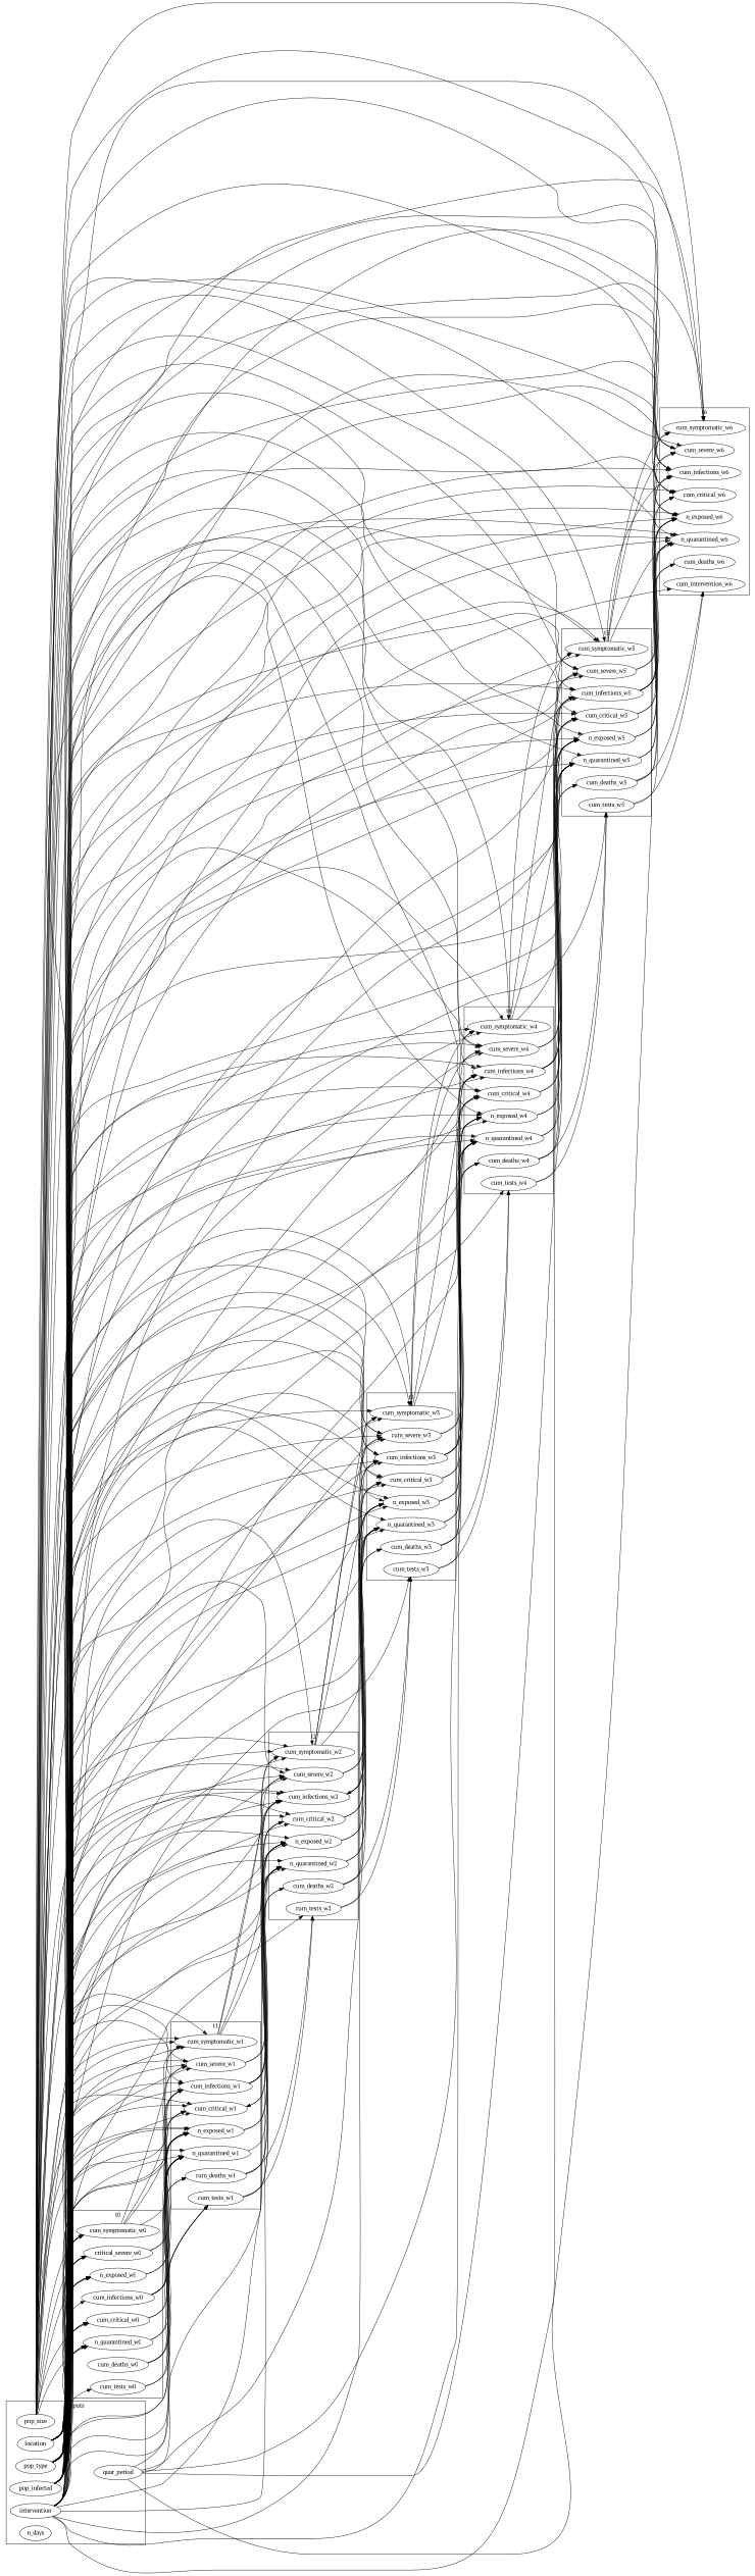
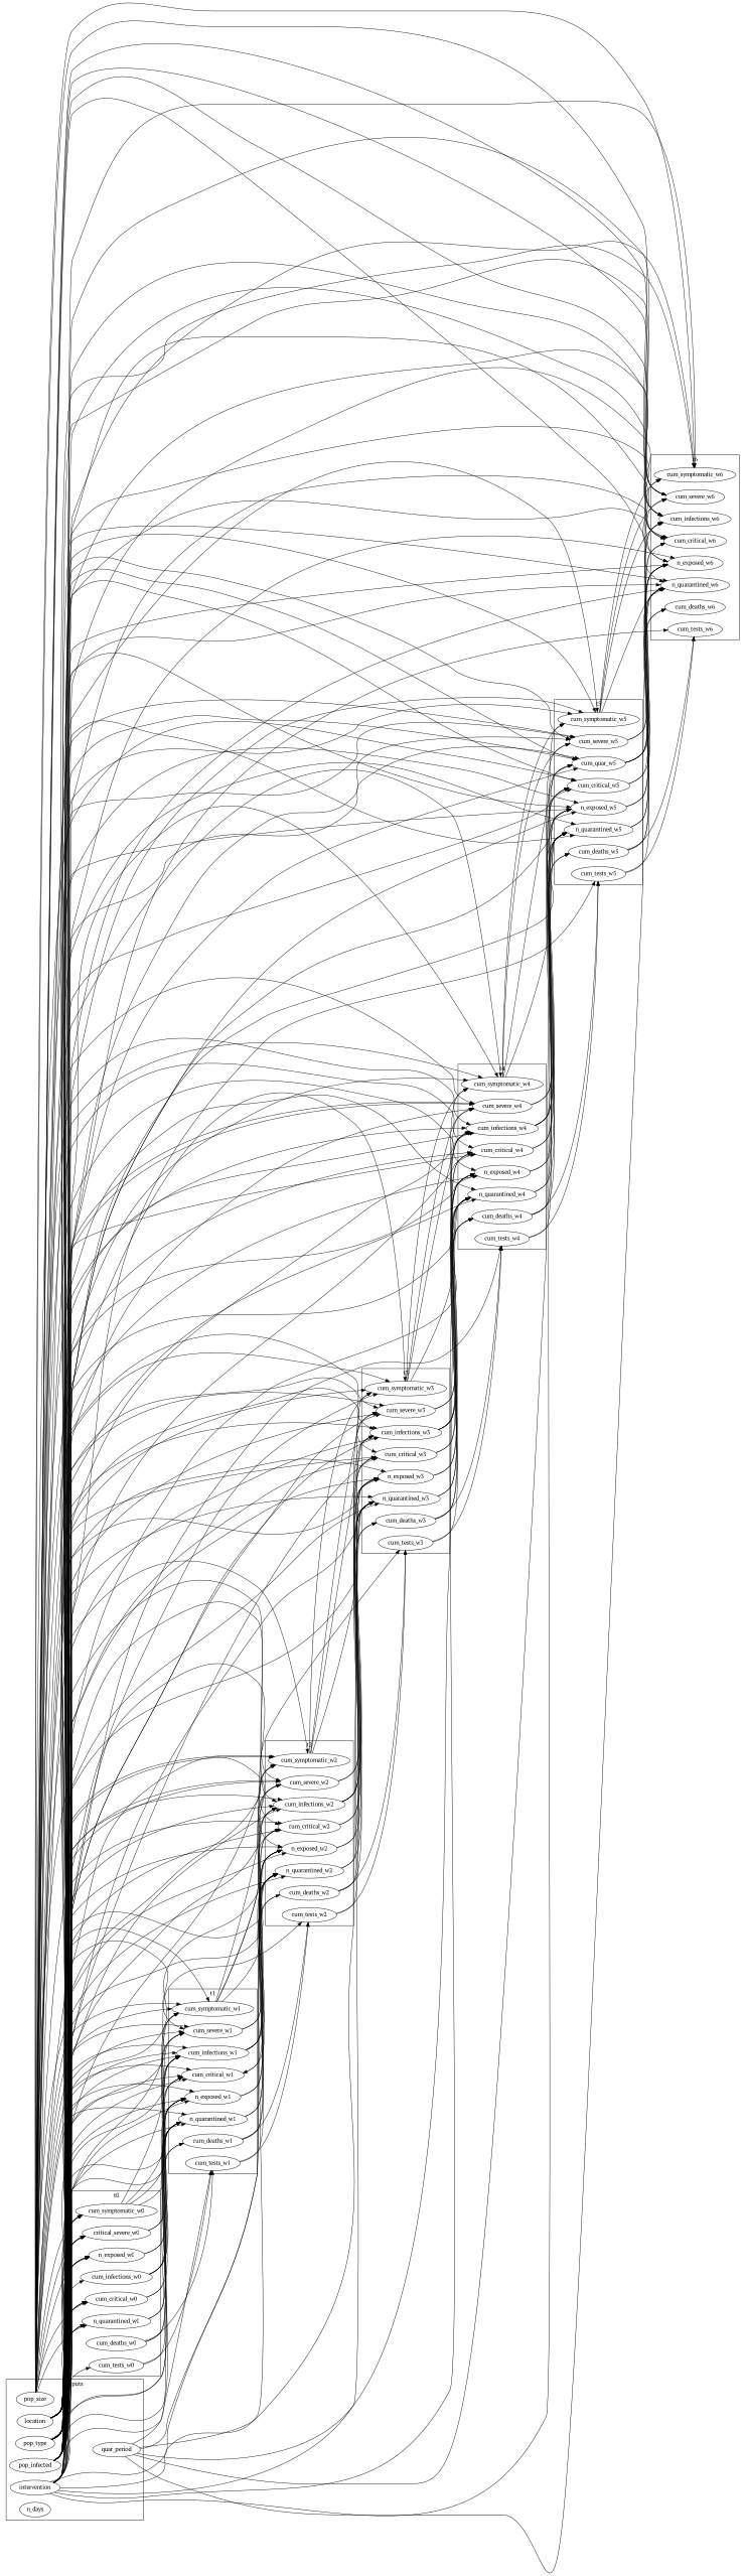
  digraph {
    fontname="PT Serif"
    newrank=True
    rankdir=LR
    node [fontname="PT Serif"]
    edge [fontname="PT Serif"]
    quar_period
    intervention
    pop_type
    pop_size
    location
    pop_infected
    n_days
    n_quarantined_w0
    n_exposed_w0
    cum_infections_w0
    cum_symptomatic_w0
    n12 [label=critical_severe_w0]
    cum_critical_w0
    cum_deaths_w0
    cum_tests_w0
    n_quarantined_w1
    n_exposed_w1
    cum_infections_w1
    cum_symptomatic_w1
    cum_severe_w1
    cum_critical_w1
    cum_deaths_w1
    cum_tests_w1
    n_quarantined_w2
    n_exposed_w2
    cum_infections_w2
    cum_symptomatic_w2
    cum_severe_w2
    cum_critical_w2
    cum_deaths_w2
    cum_tests_w2
    n_quarantined_w4
    n_exposed_w4
    cum_infections_w4
    cum_symptomatic_w4
    cum_severe_w4
    cum_critical_w4
    cum_deaths_w4
    cum_tests_w4
    n_quarantined_w3
    n_exposed_w3
    cum_infections_w3
    cum_symptomatic_w3
    cum_severe_w3
    cum_critical_w3
    cum_deaths_w3
    cum_tests_w3
    n_quarantined_w6
    n_exposed_w6
    cum_infections_w6
    cum_symptomatic_w6
    cum_severe_w6
    cum_critical_w6
    cum_deaths_w6
-   cum_tests_w6 [label=cum_intervention_w6]
+   cum_tests_w6
    n_quarantined_w5
    n_exposed_w5
-   cum_infections_w5
+   cum_infections_w5 [label=cum_quar_w5]
    cum_symptomatic_w5
    cum_severe_w5
    cum_critical_w5
    cum_deaths_w5
    cum_tests_w5
    subgraph cluster_1 {
      label=inputs
      quar_period
      intervention
      pop_type
      pop_size
      location
      pop_infected
      n_days
    }
    subgraph cluster_2 {
      label=t0
      n_quarantined_w0
      n_exposed_w0
      cum_infections_w0
      cum_symptomatic_w0
      n12
      cum_critical_w0
      cum_deaths_w0
      cum_tests_w0
    }
    subgraph cluster_3 {
      label=t1
      rank=same
      n_quarantined_w1
      n_exposed_w1
      cum_infections_w1
      cum_symptomatic_w1
      cum_severe_w1
      cum_critical_w1
      cum_deaths_w1
      cum_tests_w1
    }
    subgraph cluster_4 {
      label=t2
      rank=same
      n_quarantined_w2
      n_exposed_w2
      cum_infections_w2
      cum_symptomatic_w2
      cum_severe_w2
      cum_critical_w2
      cum_deaths_w2
      cum_tests_w2
    }
    subgraph cluster_5 {
      label=t4
      rank=same
      n_quarantined_w4
      n_exposed_w4
      cum_infections_w4
      cum_symptomatic_w4
      cum_severe_w4
      cum_critical_w4
      cum_deaths_w4
      cum_tests_w4
    }
    subgraph cluster_6 {
      label=t3
      rank=same
      n_quarantined_w3
      n_exposed_w3
      cum_infections_w3
      cum_symptomatic_w3
      cum_severe_w3
      cum_critical_w3
      cum_deaths_w3
      cum_tests_w3
    }
    subgraph cluster_7 {
      label=t6
      rank=same
      n_quarantined_w6
      n_exposed_w6
      cum_infections_w6
      cum_symptomatic_w6
      cum_severe_w6
      cum_critical_w6
      cum_deaths_w6
      cum_tests_w6
    }
    subgraph cluster_8 {
      label=t5
      rank=same
      n_quarantined_w5
      n_exposed_w5
      cum_infections_w5
      cum_symptomatic_w5
      cum_severe_w5
      cum_critical_w5
      cum_deaths_w5
      cum_tests_w5
    }
    quar_period -> n_quarantined_w1
    quar_period -> n_quarantined_w2
    quar_period -> n_quarantined_w4
    quar_period -> n_quarantined_w3
    quar_period -> n_quarantined_w6
    quar_period -> n_quarantined_w5
    intervention -> n_quarantined_w0
    intervention -> n_exposed_w0
    intervention -> cum_tests_w0
    intervention -> n_quarantined_w1
    intervention -> n_exposed_w1
    intervention -> cum_tests_w1
    intervention -> n_quarantined_w2
    intervention -> n_exposed_w2
    intervention -> cum_tests_w2
    intervention -> n_quarantined_w4
    intervention -> cum_deaths_w4
    intervention -> cum_tests_w4
    intervention -> n_quarantined_w3
    intervention -> n_exposed_w3
    intervention -> cum_tests_w3
    intervention -> n_quarantined_w6
    intervention -> n_exposed_w6
    intervention -> cum_tests_w6
    intervention -> n_quarantined_w5
    intervention -> n_exposed_w5
    intervention -> cum_tests_w5
    pop_type -> n_quarantined_w0
    pop_type -> n_exposed_w0
    pop_type -> cum_symptomatic_w0
    pop_type -> n12
    pop_type -> cum_critical_w0
    pop_type -> n_quarantined_w1
    pop_type -> n_exposed_w1
    pop_type -> cum_infections_w1
    pop_type -> cum_symptomatic_w1
    pop_type -> cum_severe_w1
    pop_type -> cum_critical_w1
    pop_type -> n_quarantined_w2
    pop_type -> n_exposed_w2
    pop_type -> cum_infections_w2
    pop_type -> cum_symptomatic_w2
    pop_type -> cum_severe_w2
    pop_type -> cum_critical_w2
    pop_type -> n_quarantined_w4
    pop_type -> n_exposed_w4
    pop_type -> cum_infections_w4
    pop_type -> cum_symptomatic_w4
    pop_type -> cum_severe_w4
    pop_type -> cum_critical_w4
    pop_type -> n_quarantined_w3
    pop_type -> n_exposed_w3
    pop_type -> cum_infections_w3
    pop_type -> cum_symptomatic_w3
    pop_type -> cum_severe_w3
    pop_type -> cum_critical_w3
    pop_type -> n_quarantined_w6
    pop_type -> n_exposed_w6
    pop_type -> cum_infections_w6
    pop_type -> cum_symptomatic_w6
    pop_type -> cum_severe_w6
    pop_type -> cum_critical_w6
    pop_type -> n_quarantined_w5
    pop_type -> n_exposed_w5
    pop_type -> cum_infections_w5
    pop_type -> cum_symptomatic_w5
    pop_type -> cum_severe_w5
    pop_type -> cum_critical_w5
    pop_size -> n_quarantined_w0
    pop_size -> n_exposed_w0
    pop_size -> cum_symptomatic_w0
    pop_size -> n12
    pop_size -> cum_critical_w0
    pop_size -> n_quarantined_w1
    pop_size -> n_exposed_w1
    pop_size -> cum_infections_w1
    pop_size -> cum_symptomatic_w1
    pop_size -> cum_severe_w1
    pop_size -> cum_critical_w1
    pop_size -> n_quarantined_w2
    pop_size -> n_exposed_w2
    pop_size -> cum_infections_w2
    pop_size -> cum_symptomatic_w2
    pop_size -> cum_severe_w2
    pop_size -> cum_critical_w2
    pop_size -> n_quarantined_w4
    pop_size -> n_exposed_w4
    pop_size -> cum_infections_w4
    pop_size -> cum_symptomatic_w4
    pop_size -> cum_severe_w4
    pop_size -> cum_critical_w4
    pop_size -> n_quarantined_w3
    pop_size -> n_exposed_w3
    pop_size -> cum_infections_w3
    pop_size -> cum_symptomatic_w3
    pop_size -> cum_severe_w3
    pop_size -> cum_critical_w3
    pop_size -> n_quarantined_w6
    pop_size -> n_exposed_w6
    pop_size -> cum_infections_w6
    pop_size -> cum_symptomatic_w6
    pop_size -> cum_severe_w6
    pop_size -> cum_critical_w6
    pop_size -> n_quarantined_w5
    pop_size -> n_exposed_w5
    pop_size -> cum_infections_w5
    pop_size -> cum_symptomatic_w5
    pop_size -> cum_severe_w5
    pop_size -> cum_critical_w5
    location -> n_quarantined_w0
    location -> n_exposed_w0
    location -> cum_symptomatic_w0
    location -> n12
    location -> cum_critical_w0
    location -> n_quarantined_w1
    location -> n_exposed_w1
    location -> cum_infections_w1
    location -> cum_symptomatic_w1
    location -> cum_severe_w1
    location -> cum_critical_w1
    location -> n_quarantined_w2
    location -> n_exposed_w2
    location -> cum_infections_w2
    location -> cum_symptomatic_w2
    location -> cum_severe_w2
    location -> cum_critical_w2
    location -> n_quarantined_w4
    location -> n_exposed_w4
    location -> cum_infections_w4
    location -> cum_symptomatic_w4
    location -> cum_severe_w4
    location -> cum_critical_w4
    location -> n_quarantined_w3
    location -> n_exposed_w3
    location -> cum_infections_w3
    location -> cum_symptomatic_w3
    location -> cum_severe_w3
    location -> cum_critical_w3
    location -> n_quarantined_w6
    location -> n_exposed_w6
    location -> cum_infections_w6
    location -> cum_symptomatic_w6
    location -> cum_severe_w6
    location -> cum_critical_w6
    location -> n_quarantined_w5
    location -> n_exposed_w5
    location -> cum_infections_w5
    location -> cum_symptomatic_w5
    location -> cum_severe_w5
    location -> cum_critical_w5
    pop_infected -> cum_infections_w0
    pop_infected -> cum_symptomatic_w0
    pop_infected -> n12
    pop_infected -> cum_critical_w0
    pop_infected -> cum_infections_w1
    pop_infected -> cum_symptomatic_w1
    pop_infected -> cum_severe_w1
    pop_infected -> cum_critical_w1
    pop_infected -> cum_infections_w2
    pop_infected -> cum_symptomatic_w2
    pop_infected -> cum_severe_w2
    pop_infected -> cum_critical_w2
    pop_infected -> cum_infections_w4
    pop_infected -> cum_symptomatic_w4
    pop_infected -> cum_severe_w4
    pop_infected -> cum_critical_w4
    pop_infected -> cum_infections_w3
    pop_infected -> cum_symptomatic_w3
    pop_infected -> cum_severe_w3
    pop_infected -> cum_critical_w3
    pop_infected -> cum_infections_w6
    pop_infected -> cum_symptomatic_w6
    pop_infected -> cum_severe_w6
    pop_infected -> cum_critical_w6
    pop_infected -> cum_infections_w5
    pop_infected -> cum_symptomatic_w5
    pop_infected -> cum_severe_w5
    pop_infected -> cum_critical_w5
    n_quarantined_w0 -> n_quarantined_w1
    n_quarantined_w0 -> n_exposed_w1
    n_exposed_w0 -> n_exposed_w1
    n_exposed_w0 -> cum_infections_w1
    cum_infections_w0 -> n_quarantined_w1
    cum_infections_w0 -> n_exposed_w1
    cum_infections_w0 -> cum_infections_w1
    cum_infections_w0 -> cum_symptomatic_w1
    cum_symptomatic_w0 -> n_quarantined_w1
    cum_symptomatic_w0 -> cum_infections_w1
    cum_symptomatic_w0 -> cum_symptomatic_w1
    cum_symptomatic_w0 -> cum_severe_w1
    n12 -> cum_severe_w1
    n12 -> cum_critical_w1
    cum_critical_w0 -> cum_critical_w1
    cum_critical_w0 -> cum_deaths_w1
    cum_deaths_w0 -> n_exposed_w1
    cum_deaths_w0 -> cum_deaths_w1
    cum_deaths_w0 -> cum_tests_w1
    cum_tests_w0 -> n_quarantined_w1
    cum_tests_w0 -> cum_tests_w1
    n_quarantined_w1 -> n_quarantined_w2
-   cum_tests_w1 -> n_exposed_w2
+   n_quarantined_w1 -> n_exposed_w2
    n_exposed_w1 -> n_exposed_w2
    n_exposed_w1 -> cum_infections_w2
    cum_infections_w1 -> n_quarantined_w2
    cum_infections_w1 -> n_exposed_w2
    cum_infections_w1 -> cum_infections_w2
    cum_infections_w1 -> cum_symptomatic_w2
    cum_symptomatic_w1 -> n_quarantined_w2
    cum_symptomatic_w1 -> cum_infections_w2
    cum_symptomatic_w1 -> cum_symptomatic_w2
    cum_symptomatic_w1 -> cum_severe_w2
    cum_severe_w1 -> cum_severe_w2
    cum_severe_w1 -> cum_critical_w2
    cum_critical_w1 -> cum_critical_w2
    cum_deaths_w1 -> n_exposed_w2
    cum_deaths_w1 -> cum_deaths_w2
    cum_deaths_w1 -> cum_tests_w2
    cum_tests_w1 -> n_quarantined_w2
    cum_tests_w1 -> cum_tests_w2
    n_quarantined_w2 -> n_quarantined_w3
    n_quarantined_w2 -> n_exposed_w3
    n_exposed_w2 -> n_exposed_w3
    n_exposed_w2 -> cum_infections_w3
-   n_quarantined_w3 -> cum_infections_w2
+   cum_infections_w2 -> n_quarantined_w3
    cum_infections_w2 -> n_exposed_w3
    cum_infections_w2 -> cum_infections_w3
    cum_infections_w2 -> cum_symptomatic_w3
    cum_symptomatic_w2 -> n_quarantined_w3
    cum_symptomatic_w2 -> cum_infections_w3
    cum_symptomatic_w2 -> cum_symptomatic_w3
    cum_symptomatic_w2 -> cum_severe_w3
    cum_severe_w2 -> cum_severe_w3
    cum_severe_w2 -> cum_critical_w3
    cum_critical_w2 -> cum_critical_w3
    cum_critical_w2 -> cum_deaths_w3
    cum_deaths_w2 -> cum_critical_w1
    cum_deaths_w2 -> n_exposed_w3
    cum_deaths_w2 -> cum_deaths_w3
    cum_deaths_w2 -> cum_tests_w3
    cum_tests_w2 -> n_quarantined_w3
    cum_tests_w2 -> cum_tests_w3
    n_quarantined_w4 -> n_quarantined_w5
    n_quarantined_w4 -> n_exposed_w5
    n_exposed_w4 -> n_exposed_w5
    n_exposed_w4 -> cum_infections_w5
    cum_infections_w4 -> n_quarantined_w5
    cum_infections_w4 -> n_exposed_w5
    cum_infections_w4 -> cum_infections_w5
    cum_infections_w4 -> cum_symptomatic_w5
    cum_symptomatic_w4 -> n_quarantined_w5
    cum_symptomatic_w4 -> cum_infections_w5
    cum_symptomatic_w4 -> cum_symptomatic_w5
    cum_symptomatic_w4 -> cum_severe_w5
    cum_severe_w4 -> cum_severe_w5
    cum_severe_w4 -> cum_critical_w5
    cum_critical_w4 -> cum_critical_w5
    cum_critical_w4 -> cum_deaths_w5
    cum_deaths_w4 -> n_exposed_w5
    cum_deaths_w4 -> cum_deaths_w5
    cum_deaths_w4 -> cum_tests_w5
    cum_tests_w4 -> n_quarantined_w5
    cum_tests_w4 -> cum_tests_w5
    n_quarantined_w3 -> n_quarantined_w4
    n_quarantined_w3 -> n_exposed_w4
    n_exposed_w3 -> n_exposed_w4
    n_exposed_w3 -> cum_infections_w4
    cum_infections_w3 -> n_quarantined_w4
    cum_infections_w3 -> n_exposed_w4
    cum_infections_w3 -> cum_infections_w4
    cum_infections_w3 -> cum_symptomatic_w4
    cum_symptomatic_w3 -> n_quarantined_w4
    cum_symptomatic_w3 -> cum_infections_w4
    cum_symptomatic_w3 -> cum_symptomatic_w4
    cum_symptomatic_w3 -> cum_severe_w4
    cum_severe_w3 -> cum_severe_w4
    cum_severe_w3 -> cum_critical_w4
    cum_critical_w3 -> cum_critical_w4
    cum_critical_w3 -> cum_deaths_w4
    cum_deaths_w3 -> n_exposed_w4
    cum_deaths_w3 -> cum_deaths_w4
    cum_deaths_w3 -> cum_tests_w4
    cum_tests_w3 -> n_quarantined_w4
    cum_tests_w3 -> cum_tests_w4
    n_quarantined_w5 -> n_quarantined_w6
    n_quarantined_w5 -> n_exposed_w6
    n_exposed_w5 -> n_exposed_w6
    n_exposed_w5 -> cum_infections_w6
    cum_infections_w5 -> n_quarantined_w6
    cum_infections_w5 -> n_exposed_w6
    cum_infections_w5 -> cum_infections_w6
    cum_infections_w5 -> cum_symptomatic_w6
    cum_symptomatic_w5 -> n_quarantined_w6
    cum_symptomatic_w5 -> cum_infections_w6
    cum_symptomatic_w5 -> cum_symptomatic_w6
    cum_symptomatic_w5 -> cum_severe_w6
    cum_severe_w5 -> cum_severe_w6
    cum_severe_w5 -> cum_critical_w6
    cum_critical_w5 -> cum_critical_w6
    cum_critical_w5 -> cum_deaths_w6
    cum_deaths_w5 -> n_exposed_w6
    cum_deaths_w5 -> cum_deaths_w6
    cum_deaths_w5 -> cum_tests_w6
    cum_tests_w5 -> n_quarantined_w6
    cum_tests_w5 -> cum_tests_w6
  }
